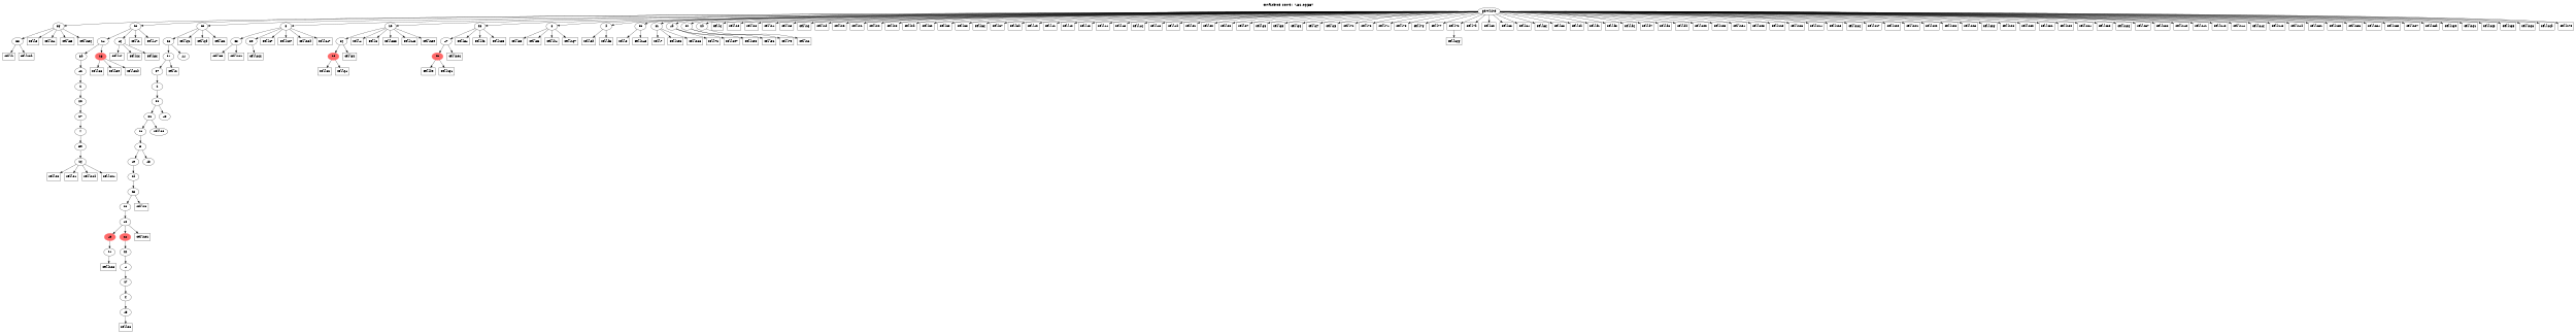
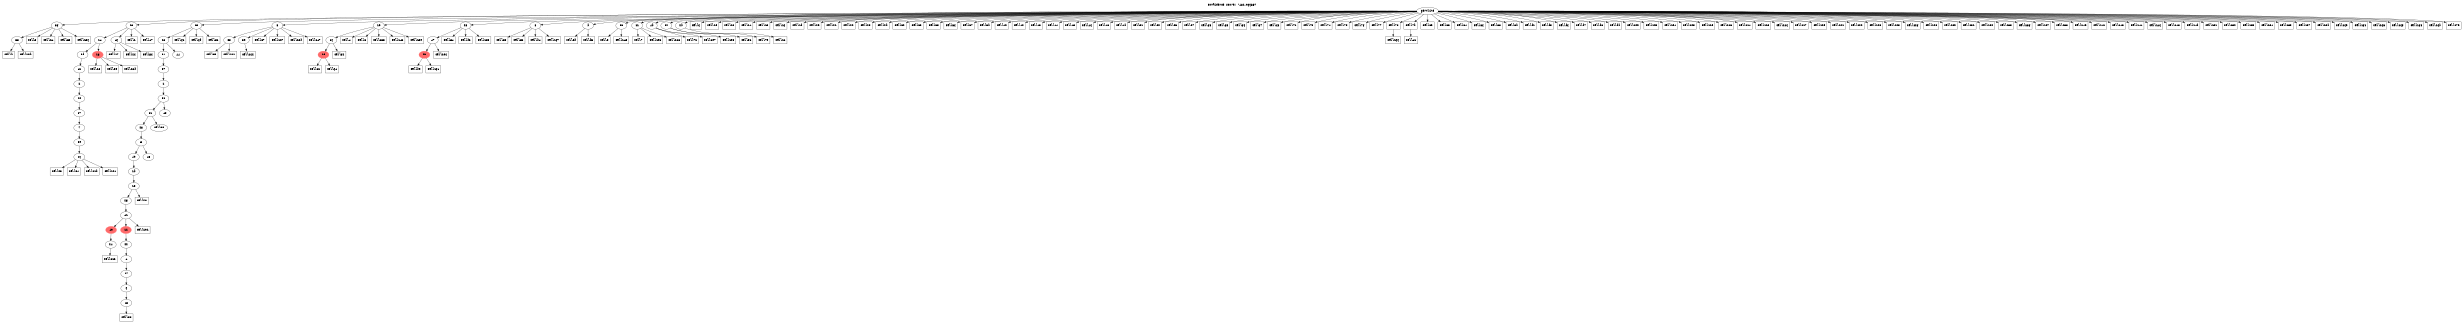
  digraph {
    fontname="DejaVu Sans Mono"
    label="Confidence score: -481.066337"
    labelloc=t
    node [fontname="DejaVu Sans Mono" shape=box]
    edge [fontname="DejaVu Sans Mono"]
    n1 [label=36 shape=""]
    n2 [label=38 shape=""]
    cell5
    cell24
    cell85
    cell156
    cell9
    cell109
    n9 [label=50 shape=""]
    n10 [label=16 shape=""]
    cell23
    cell34
    cell119
    cell124
    n15 [label=7 shape=""]
    n16 [label=27 shape=""]
    n17 [label=20 shape=""]
    n18 [label=2 shape=""]
    n19 [label=42 shape=""]
    n20 [label=39 shape=""]
    n21 [label=14 shape=""]
    n22 [color=indianred1 label=18 style=filled shape=""]
    cell18
    cell50
    cell129
    n26 [label=18 shape=""]
    n27 [label=46 shape=""]
    cell1
    cell47
    cell17
    cell26
    cell56
    n33 [color=indianred1 label=40 style=filled shape=""]
    n34 [label=24 shape=""]
    cell112
    n36 [label=6 shape=""]
    n37 [label=45 shape=""]
    cell58
    n39 [label=17 shape=""]
    n40 [label=4 shape=""]
    n41 [label=22 shape=""]
    n42 [color=indianred1 label=12 style=filled shape=""]
    n43 [label=41 shape=""]
    cell101
    n45 [label=25 shape=""]
    n46 [label=13 shape=""]
    cell28
    n48 [label=19 shape=""]
    n49 [label=40 shape=""]
    n50 [label=5 shape=""]
    n51 [label=43 shape=""]
    n52 [label=28 shape=""]
    n53 [label=21 shape=""]
    cell30 [shape=ellipse]
    n55 [label=31 shape=""]
    n56 [label=48 shape=""]
    n57 [label=1 shape=""]
    n58 [label=37 shape=""]
    n59 [label=34 shape=""]
-   cell2
    n61 [label=12 shape=""]
    n62 [label=44 shape=""]
    n63 [label=15 shape=""]
    cell61
    cell69
    cell81
    n67 [label=3 shape=""]
    n68 [label=35 shape=""]
    n69 [label=30 shape=""]
    cell87
    cell127
    cell139
    cell147
    cell55
    cell111
    cell162
    n77 [label=26 shape=""]
    n78 [color=indianred1 label=10 style=filled shape=""]
    cell62
    cell12
    cell64
    n82 [label=10 shape=""]
    cell4
    cell8
    cell133
    cell142
    cell150
    n88 [label=47 shape=""]
    n89 [color=indianred1 label=23 style=filled shape=""]
    cell106
    cell90
    cell164
    n93 [label=23 shape=""]
    cell54
    cell92
    cell158
    n97 [label=germline shape=""]
    n98 [label=8 shape=""]
    n99 [label=9 shape=""]
    n100 [label=33 shape=""]
    n101 [label=11 shape=""]
    n102 [label=49 shape=""]
    n103 [label=32 shape=""]
    n104 [label=29 shape=""]
    cell6
    cell10
    cell13
    cell14
    cell15
    cell16
    cell19
    cell20
    cell21
    cell22
    cell25
    cell29
    cell32
    cell33
    cell35
    cell36
    cell37
    cell39
    cell40
    cell41
    cell42
    cell43
    cell44
    cell45
    cell46
    cell48
    cell49
    cell51
    cell52
    cell53
    cell57
    cell63
    cell65
    cell66
    cell67
    cell68
    cell71
    cell73
    cell74
    cell75
    cell76
    cell77
    cell78
    cell79
    cell80
    cell83
    cell84
    cell86
    cell88
    cell89
    cell91
    cell95
    cell96
    cell97
    cell98
    cell99
    cell100
    cell103
    cell104
    cell105
    cell110
    cell113
    cell114
    cell115
    cell116
    cell117
    cell120
    cell121
    cell122
    cell123
    cell125
    cell126
    cell128
    cell130
    cell131
    cell132
-   cell134
    cell135
    cell136
    cell137
    cell138
    cell140
    cell141
    cell143
    cell144
    cell146
    cell148
    cell149
    cell151
    cell152
    cell153
    cell154
    cell155
    cell157
    cell159
    cell160
    cell161
    cell163
    cell165
    cell168
    cell169
    cell170
    cell38
    cell82
    cell94
    cell167
    cell59
    cell93
    cell3
    cell145
    cell7
    cell102
    cell118
    cell72
    cell107
    cell108
    cell31
    cell70
    cell11
    cell166
    n1 -> n2
    n1 -> cell5
    n1 -> cell24
    n1 -> cell85
    n1 -> cell156
    n2 -> cell9
    n2 -> cell109
    n9 -> n10
    n10 -> cell23
    n10 -> cell34
    n10 -> cell119
    n10 -> cell124
    n15 -> n9
    n16 -> n15
    n17 -> n16
    n18 -> n17
    n19 -> n18
    n20 -> n19
    n21 -> n20
    n21 -> n22
    n22 -> cell18
    n22 -> cell50
    n22 -> cell129
    n26 -> n21
    n26 -> n27
    n26 -> cell1
    n26 -> cell47
    n27 -> cell17
    n27 -> cell26
    n27 -> cell56
    n33 -> n34
    n34 -> cell112
    n36 -> n37
    n37 -> cell58
    n39 -> n36
    n40 -> n39
    n41 -> n40
    n42 -> n41
    n43 -> n33
    n43 -> n42
    n43 -> cell101
    n45 -> n43
    n46 -> n45
    n46 -> cell28
    n48 -> n46
    n49 -> n48
    n50 -> n49
    n50 -> n51
    n52 -> n50
    n53 -> n52
    n53 -> cell30
    n55 -> n53
    n55 -> n56
    n57 -> n55
    n58 -> n57
    n59 -> n58
-   n59 -> cell2
    n61 -> n59
    n61 -> n62
    n63 -> n61
    n63 -> cell61
    n63 -> cell69
    n63 -> cell81
    n67 -> n68
    n67 -> n69
    n67 -> cell87
    n67 -> cell127
    n67 -> cell139
    n67 -> cell147
    n68 -> cell55
    n68 -> cell111
    n69 -> cell162
    n77 -> n78
    n77 -> cell62
    n78 -> cell12
    n78 -> cell64
    n82 -> n77
    n82 -> cell4
    n82 -> cell8
    n82 -> cell133
    n82 -> cell142
    n82 -> cell150
    n88 -> n89
    n88 -> cell106
    n89 -> cell90
    n89 -> cell164
    n93 -> n88
    n93 -> cell54
    n93 -> cell92
    n93 -> cell158
    n97 -> n1
    n97 -> n26
    n97 -> n63
    n97 -> n67
    n97 -> n82
    n97 -> n93
    n97 -> n98
    n97 -> n99
    n97 -> n100
    n97 -> n101
    n97 -> n102
    n97 -> n103
    n97 -> n104
    n97 -> cell6
    n97 -> cell10
    n97 -> cell13
    n97 -> cell14
    n97 -> cell15
    n97 -> cell16
    n97 -> cell19
    n97 -> cell20
    n97 -> cell21
    n97 -> cell22
    n97 -> cell25
    n97 -> cell29
    n97 -> cell32
    n97 -> cell33
    n97 -> cell35
    n97 -> cell36
    n97 -> cell37
    n97 -> cell39
    n97 -> cell40
-   n97 -> cell41
+   cell79 -> cell41
    n97 -> cell42
    n97 -> cell43
    n97 -> cell44
    n97 -> cell45
    n97 -> cell46
    n97 -> cell48
    n97 -> cell49
    n97 -> cell51
    n97 -> cell52
    n97 -> cell53
    n97 -> cell57
    n97 -> cell63
    n97 -> cell65
    n97 -> cell66
    n97 -> cell67
    n97 -> cell68
    n97 -> cell71
    n97 -> cell73
    n97 -> cell74
    n97 -> cell75
    n97 -> cell76
    n97 -> cell77
    n97 -> cell78
    n97 -> cell79
    n97 -> cell80
    n97 -> cell83
    n97 -> cell84
    n97 -> cell86
    n97 -> cell88
    n97 -> cell89
    n97 -> cell91
    n97 -> cell95
    n97 -> cell96
    n97 -> cell97
    n97 -> cell98
    n97 -> cell99
    n97 -> cell100
    n97 -> cell103
    n97 -> cell104
    n97 -> cell105
    n97 -> cell110
    n97 -> cell113
    n97 -> cell114
    n97 -> cell115
    n97 -> cell116
    n97 -> cell117
    n97 -> cell120
    n97 -> cell121
    n97 -> cell122
    n97 -> cell123
    n97 -> cell125
    n97 -> cell126
    n97 -> cell128
    n97 -> cell130
    n97 -> cell131
    n97 -> cell132
-   n97 -> cell134
    n97 -> cell135
    n97 -> cell136
    n97 -> cell137
    n97 -> cell138
    n97 -> cell140
    n97 -> cell141
    n97 -> cell143
    n97 -> cell144
    n97 -> cell146
    n97 -> cell148
    n97 -> cell149
    n97 -> cell151
    n97 -> cell152
    n97 -> cell153
    n97 -> cell154
    n97 -> cell155
    n97 -> cell157
    n97 -> cell159
    n97 -> cell160
    n97 -> cell161
    n97 -> cell163
    n97 -> cell165
    n97 -> cell168
    n97 -> cell169
    n97 -> cell170
    n98 -> cell38
    n98 -> cell82
    n98 -> cell94
    n98 -> cell167
    n99 -> cell59
    n99 -> cell93
    n100 -> cell3
    n100 -> cell145
    n101 -> cell7
    n101 -> cell102
    n101 -> cell118
    n102 -> cell72
    n102 -> cell107
    n102 -> cell108
    n103 -> cell31
    n103 -> cell70
    n104 -> cell11
    cell78 -> cell166
  }
